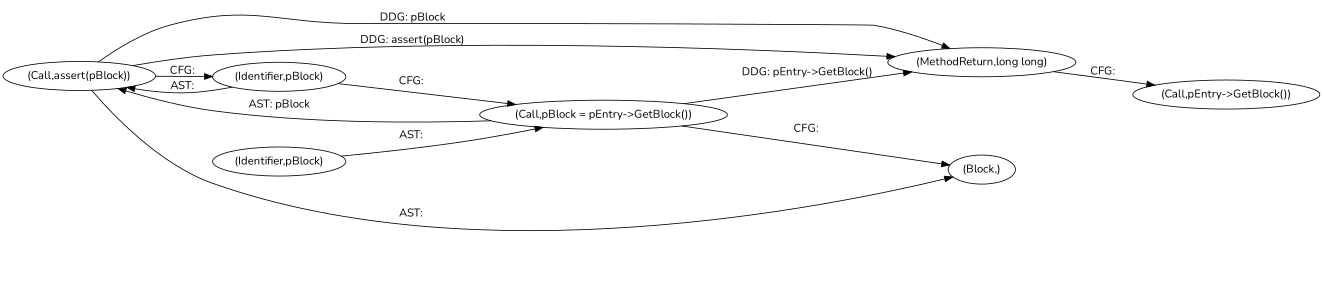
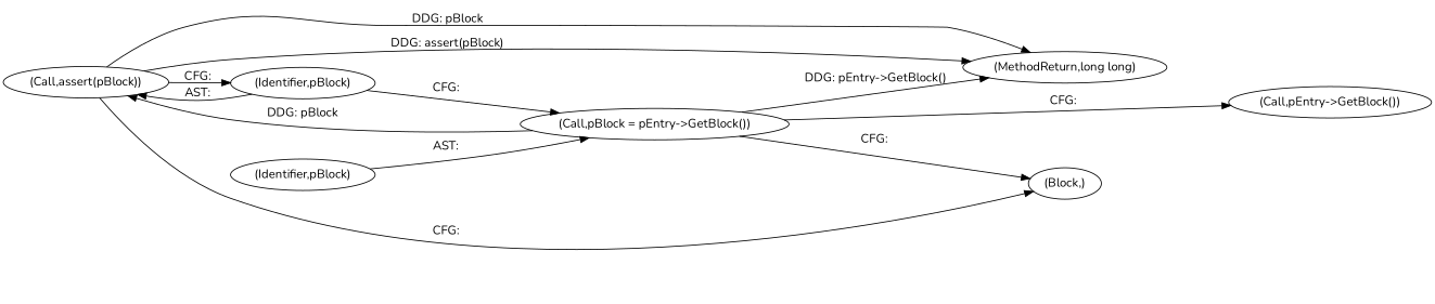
  digraph {
    fontname=Nunito
    rankdir=LR
    node [fontname=Nunito]
    edge [fontname=Nunito]
    n1 [label="(Call,assert(pBlock))"]
    n2 [label="(MethodReturn,long long)"]
    n3 [label="(Block,)"]
    n4 [label="(Identifier,pBlock)"]
    n5 [label="(Call,pBlock = pEntry->GetBlock())"]
    n6 [label="(Call,pEntry->GetBlock())"]
    n7 [label="(Identifier,pBlock)"]
    n1 -> n2 [label="DDG: pBlock"]
    n1 -> n2 [label="DDG: assert(pBlock)"]
-   n1 -> n3 [label="AST: "]
+   n1 -> n3 [label="CFG: "]
    n1 -> n4 [label="CFG: "]
    n4 -> n1 [label="AST: "]
    n4 -> n5 [label="CFG: "]
-   n5 -> n1 [label="AST: pBlock"]
+   n5 -> n1 [label="DDG: pBlock"]
    n5 -> n2 [label="DDG: pEntry->GetBlock()"]
    n5 -> n3 [label="CFG: "]
-   n2 -> n6 [label="CFG: "]
+   n5 -> n6 [label="CFG: "]
    n7 -> n5 [label="AST: "]
  }
